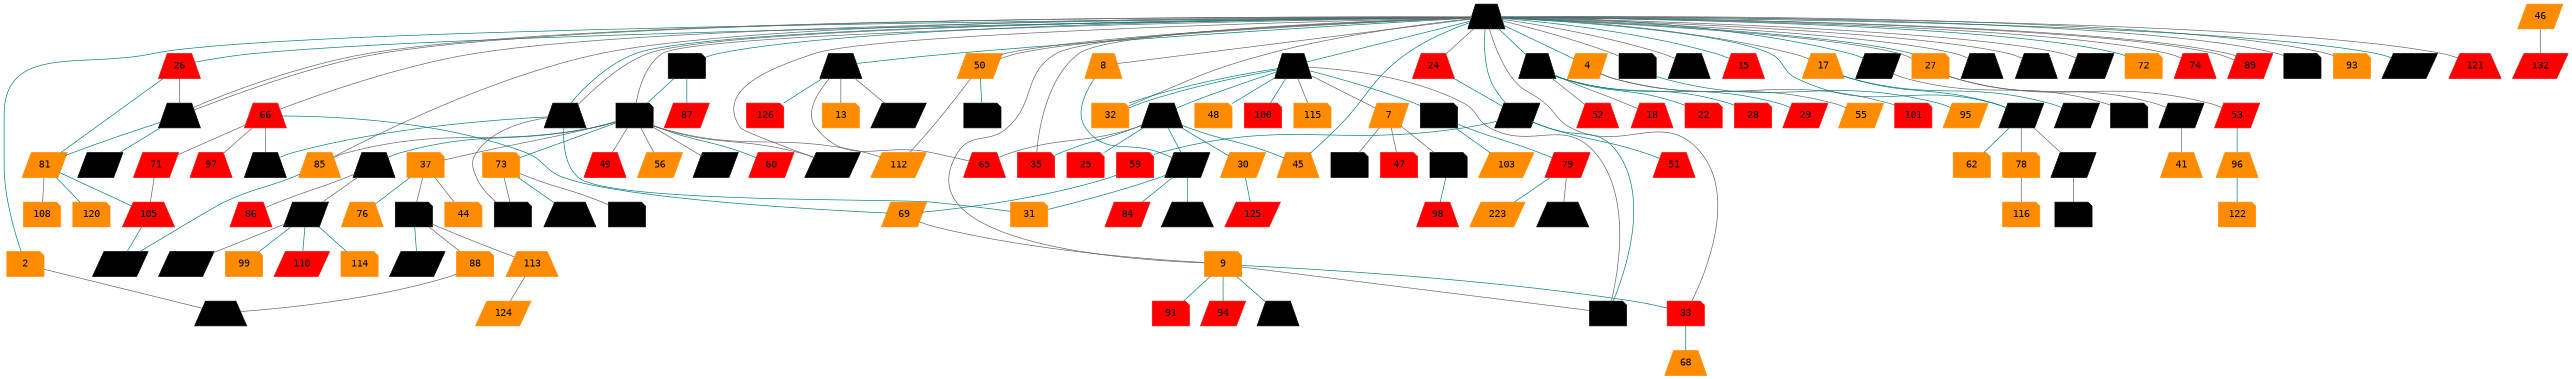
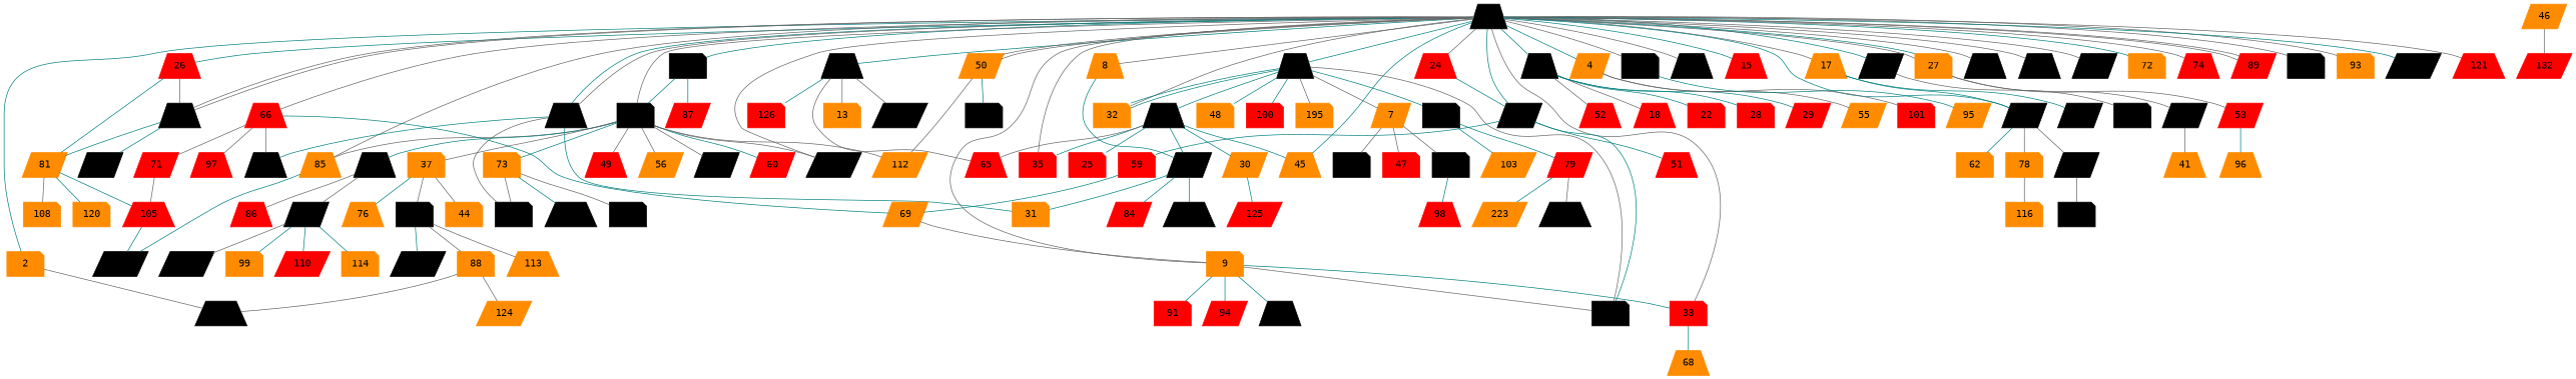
  graph {
    fontname="DejaVu Sans Mono"
    node [color=black fontname="DejaVu Sans Mono" shape=note style=filled]
    edge [color=gray40 fontname="DejaVu Sans Mono"]
    1 [shape=trapezium]
    2 [color=darkorange]
    3 [shape=trapezium]
    4 [color=darkorange shape=parallelogram]
    5 [shape=trapezium]
    6
    8 [color=darkorange shape=trapezium]
    9 [color=darkorange]
    10 [shape=trapezium]
    11
    12 [shape=trapezium]
    14 [shape=trapezium]
    15 [color=red shape=trapezium]
    16
    17 [color=darkorange shape=trapezium]
    23 [shape=parallelogram]
    24 [color=red shape=trapezium]
    26 [color=red shape=trapezium]
    27 [color=darkorange]
    32 [color=darkorange]
    33 [color=red]
    34 [shape=parallelogram]
    35 [color=red]
    36 [shape=parallelogram]
    40 [shape=trapezium]
    43 [shape=trapezium]
    45 [color=darkorange shape=trapezium]
    50 [color=darkorange shape=parallelogram]
    57 [shape=trapezium]
    66 [color=red shape=trapezium]
    70 [shape=parallelogram]
    72 [color=darkorange]
    74 [color=red shape=trapezium]
    85 [color=darkorange shape=trapezium]
    89 [color=red shape=parallelogram]
    92
    93 [color=darkorange]
    106 [shape=parallelogram]
    109 [shape=parallelogram]
    121 [color=red shape=trapezium]
    128 [shape=trapezium]
    18 [color=red shape=trapezium]
    22 [color=red]
    28 [color=red]
    29 [color=red shape=parallelogram]
    52 [color=red shape=trapezium]
    55 [color=darkorange shape=parallelogram]
    101 [color=red]
    7 [color=darkorange shape=parallelogram]
    19 [shape=trapezium]
    48 [color=darkorange]
    64
    90
    100 [color=red]
-   115 [color=darkorange]
+   115 [color=darkorange label=195]
    95 [color=darkorange shape=parallelogram]
    21 [shape=parallelogram]
    54 [shape=trapezium]
    91 [color=red]
    94 [color=red shape=parallelogram]
    13 [color=darkorange]
    65 [color=red shape=trapezium]
    107 [shape=parallelogram]
    126 [color=red]
    87 [color=red shape=parallelogram]
    31 [color=darkorange]
    82 [shape=trapezium]
    127
    20 [shape=trapezium]
    37 [color=darkorange]
    49 [color=red shape=trapezium]
    56 [color=darkorange shape=parallelogram]
    58 [shape=parallelogram]
    60 [color=red shape=parallelogram]
    73 [color=darkorange]
    112 [color=darkorange shape=parallelogram]
    67 [shape=parallelogram]
    38
    81 [color=darkorange shape=parallelogram]
    39 [shape=parallelogram]
    53 [color=red shape=parallelogram]
    68 [color=darkorange shape=trapezium]
    42 [shape=parallelogram]
    62 [color=darkorange]
    78 [color=darkorange]
    51 [color=red shape=trapezium]
    59 [color=red]
    75 [shape=parallelogram]
    80
    69 [color=darkorange shape=parallelogram]
    71 [color=red shape=parallelogram]
    97 [color=red shape=trapezium]
    130 [shape=parallelogram]
    47 [color=red]
    63
    119
    25 [color=red]
    30 [color=darkorange shape=parallelogram]
    79 [color=red shape=parallelogram]
    103 [color=darkorange shape=parallelogram]
    46 [color=darkorange shape=parallelogram]
    132 [color=red shape=parallelogram]
    98 [color=red shape=trapezium]
    84 [color=red shape=parallelogram]
    111 [shape=trapezium]
    83 [shape=parallelogram]
    86 [color=red shape=trapezium]
    44 [color=darkorange]
    76 [color=darkorange shape=trapezium]
    77
    102
    117 [shape=trapezium]
    125 [color=red shape=parallelogram]
    99 [color=darkorange]
    110 [color=red shape=parallelogram]
    114 [color=darkorange]
    129 [shape=parallelogram]
    105 [color=red shape=trapezium]
    108 [color=darkorange]
    120 [color=darkorange]
    41 [color=darkorange shape=trapezium]
    96 [color=darkorange shape=trapezium]
    61
    116 [color=darkorange]
    88 [color=darkorange]
    113 [color=darkorange shape=trapezium]
    118 [shape=parallelogram]
-   122 [color=darkorange]
    n129 [color=darkorange label=223 shape=parallelogram]
    131 [shape=trapezium]
    124 [color=darkorange shape=parallelogram]
    1 -- 2 [color=teal]
    1 -- 3 [color=teal]
    1 -- 4 [color=teal]
    1 -- 5 [color=teal]
    1 -- 6
    1 -- 8
    1 -- 9
    1 -- 10 [color=teal]
    1 -- 11 [color=teal]
    1 -- 12 [color=teal]
    1 -- 12
    1 -- 14
    1 -- 15 [color=teal]
    1 -- 16
    1 -- 17
    1 -- 23 [color=teal]
    1 -- 24
    1 -- 26 [color=teal]
    1 -- 27
    1 -- 27 [color=teal]
    1 -- 32
    1 -- 33
    1 -- 34 [color=teal]
    1 -- 35
    1 -- 36 [color=teal]
    1 -- 40
    1 -- 43
    1 -- 43
    1 -- 45 [color=teal]
    1 -- 50
    1 -- 50
    1 -- 57
    1 -- 66
    1 -- 70
    1 -- 72 [color=teal]
    1 -- 74
    1 -- 85
    1 -- 89
    1 -- 89
    1 -- 92
    1 -- 93
    1 -- 106 [color=teal]
    1 -- 109
    1 -- 121
    2 -- 128
    3 -- 18
    3 -- 22 [color=teal]
    3 -- 28 [color=teal]
    3 -- 29 [color=teal]
    3 -- 52
    4 -- 55
    4 -- 101
    5 -- 32 [color=teal]
    5 -- 32 [color=teal]
    5 -- 7
    5 -- 19 [color=teal]
    5 -- 48 [color=teal]
    5 -- 64 [color=teal]
    5 -- 90
    5 -- 100 [color=teal]
    5 -- 115
    6 -- 95 [color=teal]
    8 -- 21 [color=teal]
    9 -- 33 [color=teal]
    9 -- 90
    9 -- 54 [color=teal]
    9 -- 91 [color=teal]
    9 -- 94 [color=teal]
    10 -- 13
    10 -- 65
    10 -- 107
    10 -- 126 [color=teal]
    11 -- 16 [color=teal]
    11 -- 87 [color=teal]
    12 -- 31 [color=teal]
    12 -- 82 [color=teal]
    12 -- 127
    16 -- 85
    16 -- 109
    16 -- 20 [color=teal]
    16 -- 37
    16 -- 49
    16 -- 56
    16 -- 58
    16 -- 60 [color=teal]
    16 -- 73 [color=teal]
    16 -- 112
    17 -- 34 [color=teal]
    17 -- 67 [color=teal]
    23 -- 38
    24 -- 36 [color=teal]
    26 -- 43
    26 -- 81 [color=teal]
    27 -- 39
    27 -- 53
    33 -- 68 [color=teal]
    34 -- 42
    34 -- 62 [color=teal]
    34 -- 78
    36 -- 90 [color=teal]
    36 -- 51 [color=teal]
    36 -- 59 [color=teal]
    43 -- 81 [color=teal]
    43 -- 75 [color=teal]
    50 -- 112
    50 -- 80 [color=teal]
    66 -- 82
    66 -- 69 [color=teal]
    66 -- 71
    66 -- 97
    85 -- 130 [color=teal]
    7 -- 47
    7 -- 63
    7 -- 119
    19 -- 35 [color=teal]
    19 -- 45 [color=teal]
    19 -- 21 [color=teal]
    19 -- 65
    19 -- 25 [color=teal]
    19 -- 30 [color=teal]
    64 -- 79 [color=teal]
    64 -- 103 [color=teal]
    21 -- 31 [color=teal]
    21 -- 84 [color=teal]
    21 -- 111 [color=teal]
    20 -- 83
    20 -- 86
    37 -- 44
    37 -- 76 [color=teal]
    37 -- 77
    73 -- 127
    73 -- 102
    73 -- 117 [color=teal]
    81 -- 105 [color=teal]
    81 -- 108
    81 -- 120 [color=teal]
    39 -- 41
    53 -- 96 [color=teal]
    42 -- 61
    78 -- 116
    59 -- 69 [color=teal]
    69 -- 9
    71 -- 105
    63 -- 98 [color=teal]
    30 -- 125 [color=teal]
    79 -- n129 [color=teal]
    79 -- 131
    46 -- 132
    83 -- 99 [color=teal]
    83 -- 110 [color=teal]
    83 -- 114 [color=teal]
    83 -- 129
    77 -- 88
    77 -- 113
    77 -- 118 [color=teal]
    105 -- 130 [color=teal]
-   96 -- 122 [color=teal]
    88 -- 128
-   113 -- 124
+   88 -- 124
  }
